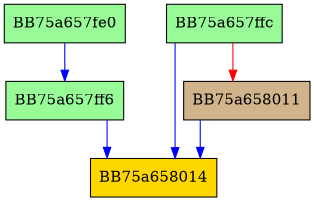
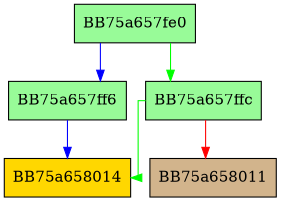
  digraph {
    splines=ortho
    node [fillcolor=palegreen shape=box style=filled]
    edge [color=blue]
    BB75a657fe0
    BB75a657ffc
    BB75a657ff6
    BB75a658014 [fillcolor=gold]
    BB75a658011 [fillcolor=tan]
+   BB75a657fe0 -> BB75a657ffc [color=green]
    BB75a657fe0 -> BB75a657ff6
-   BB75a657ffc -> BB75a658014
+   BB75a657ffc -> BB75a658014 [color=green]
    BB75a657ffc -> BB75a658011 [color=red]
    BB75a657ff6 -> BB75a658014
-   BB75a658011 -> BB75a658014
  }
